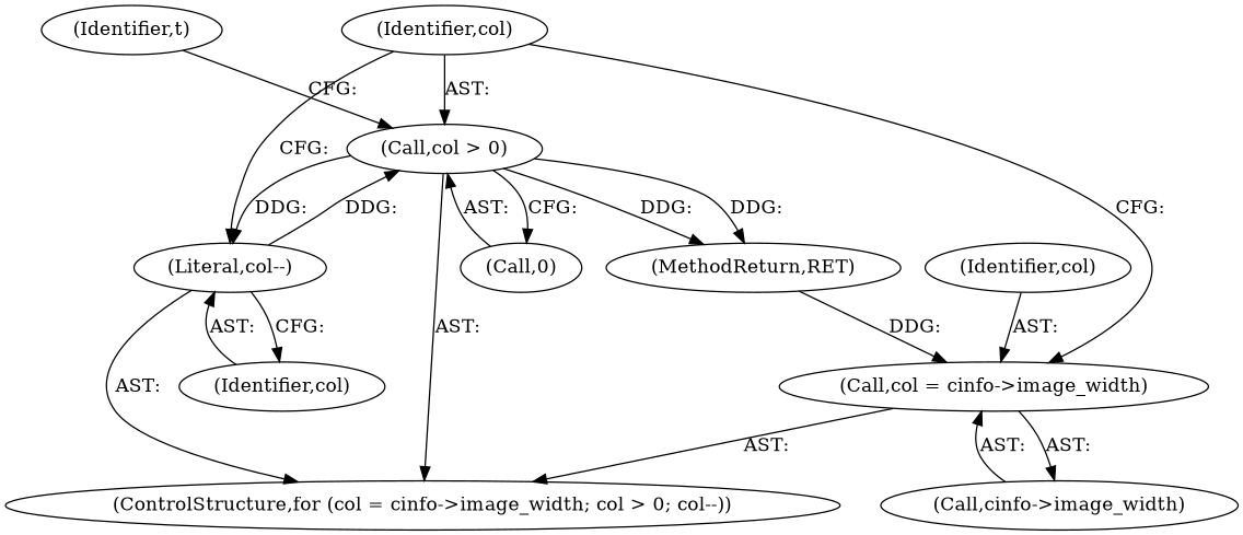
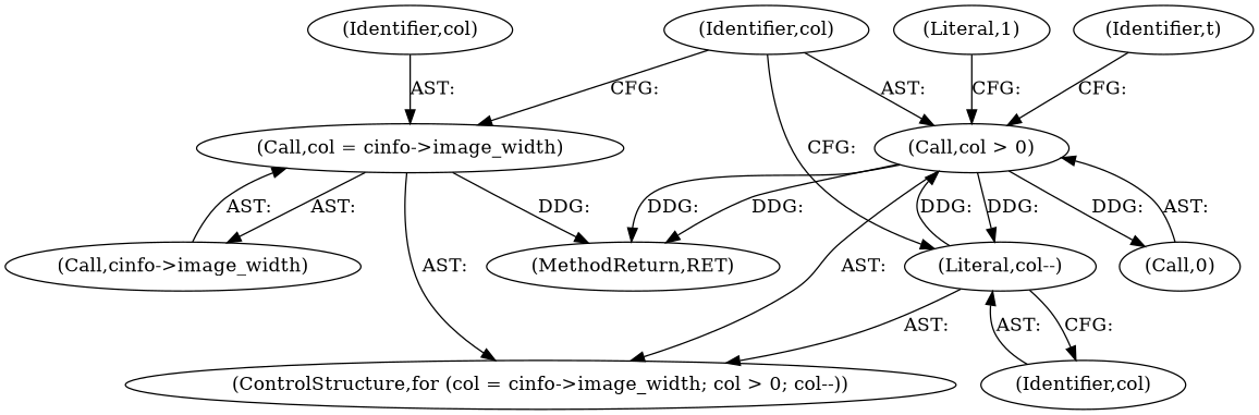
  digraph {
    n1 [label="(Call,col = cinfo->image_width)"]
    n2 [label="(Call,cinfo->image_width)"]
    n3 [label="(ControlStructure,for (col = cinfo->image_width; col > 0; col--))"]
    n4 [label="(MethodReturn,RET)"]
    n5 [label="(Call,col > 0)"]
    n6 [label="(Literal,col--)"]
    n7 [label="(Call,0)"]
    n8 [label="(Identifier,col)"]
    n9 [label="(Identifier,col)"]
    n10 [label="(Identifier,col)"]
    n11 [label="(Identifier,t)"]
+   n12 [label="(Literal,1)"]
    n1 -> n2 [label="AST: "]
    n1 -> n3 [label="AST: "]
-   n4 -> n1 [label="DDG: "]
+   n1 -> n4 [label="DDG: "]
    n2 -> n1 [label="AST: "]
    n5 -> n3 [label="AST: "]
    n5 -> n4 [label="DDG: "]
    n5 -> n4 [label="DDG: "]
    n5 -> n6 [label="DDG: "]
-   n5 -> n7 [label="CFG: "]
+   n5 -> n7 [label="DDG: "]
    n6 -> n3 [label="AST: "]
    n6 -> n5 [label="DDG: "]
    n6 -> n8 [label="CFG: "]
    n7 -> n5 [label="AST: "]
    n8 -> n6 [label="AST: "]
    n9 -> n1 [label="CFG: "]
    n9 -> n5 [label="AST: "]
    n9 -> n6 [label="CFG: "]
    n10 -> n1 [label="AST: "]
    n11 -> n5 [label="CFG: "]
+   n12 -> n5 [label="CFG: "]
  }
